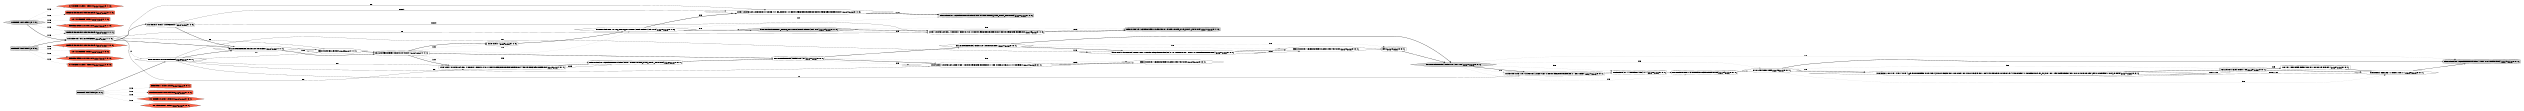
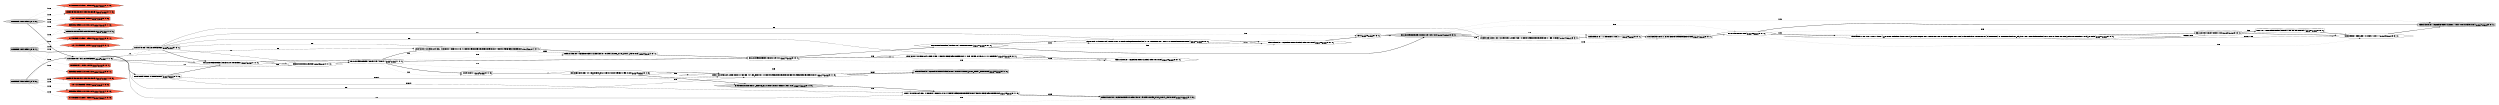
  digraph {
    fontname=Lato
    rankdir=LR
    node [fillcolor=white fontname=Lato shape=cylinder style=filled]
    edge [arrowhead=diamond fontname=Lato style=bold]
    n1 [label="String script = String.format(\"ALTER USER \" + DBUtils.getQuotedIdentifier(obj) + \" BY KERBEROS PRINCIPAL '%s'\",obj.getKerberosPrincipal())@@@17@@@['0', '0', '1']" shape=hexagon]
    n2 [label="actionList.add(new SQLDatabasePersistAction(\"alter user\",script))@@@18@@@['0', '0', '1']" shape=hexagon]
    n3 [label="return@@@19@@@['0', '0', '1']"]
    n4 [label="actionList.add(new SQLDatabasePersistAction(ExasolMessages.manager_assign_priority_group,script))@@@9@@@['1', '0', '1']"]
    n5 [label="command.getProperties().containsKey(\"dn\")@@@11@@@['0', '0', '1']"]
    n6 [label="String script = String.format(\"ALTER USER \" + DBUtils.getQuotedIdentifier(obj) + \" IDENTIFIED AT LDAP AS '%s'\",obj.getDn())@@@12@@@['0', '0', '1']" shape=hexagon]
    n7 [label="actionList.add(new SQLDatabasePersistAction(\"alter user\",script))@@@13@@@['0', '0', '1']" shape=hexagon]
    n8 [label="command.getProperties().containsKey(\"kerberosPrincipal\")@@@16@@@['0', '0', '1']" shape=hexagon]
    n9 [fillcolor=lightgray label="command.getProperties().containsKey(\"password\")@@@21@@@['0', '0', '1']" shape=hexagon]
    n10 [fillcolor=tomato label="List<DBEPersistAction> actionList@@@2@@@['0', '1', '0']" shape=hexagon]
    n11 [fillcolor=tomato label="DBCExecutionContext executionContext@@@2@@@['0', '1', '0']"]
    n12 [label="script.append(\" BY \"\" + obj.getPassword() + \"\" \")@@@23@@@['0', '0', '1']"]
    n13 [label="ExasolDataSource ds = (ExasolDataSource)obj.getDataSource()@@@24@@@['0', '0', '1']"]
    n14 [label="!ds.hasAlterUserPrivilege()@@@25@@@['0', '0', '1']" shape=hexagon]
    n15 [label="String script = \"\"@@@9@@@['0', '1', '0']"]
    n16 [label="ExasolConstants.CONSUMER_GROUP_CLASS.equals(priority.getClass().getName())@@@10@@@['0', '1', '0']" shape=hexagon]
    n17 [label="script = String.format(\"ALTER ROLE %s SET CONSUMER_GROUP = %s\",DBUtils.getQuotedIdentifier(obj),DBUtils.getQuotedIdentifier(priority))@@@11@@@['0', '1', '0']" shape=hexagon]
    n18 [fillcolor=lightgray label="actionList.add(new SQLDatabasePersistAction(ExasolMessages.manager_assign_priority_group,script))@@@12@@@['0', '1', '0']"]
    n19 [fillcolor=lightgray label="ExasolConstants.PRIORITY_GROUP_CLASS.equals(priority.getClass().getName())@@@14@@@['0', '1', '0']" shape=hexagon]
    n20 [fillcolor=tomato label="DBCExecutionContext executionContext@@@2@@@['1', '0', '0']" shape=hexagon]
    n21 [fillcolor=tomato label="Map<String,Object> options@@@2@@@['0', '1', '0']"]
    n22 [label="StringBuilder script = new StringBuilder(\"ALTER USER \" + DBUtils.getQuotedIdentifier(obj) + \" IDENTIFIED \")@@@22@@@['0', '0', '1']"]
    n23 [fillcolor=lightgray label="addObjectModifyActions['0', '0', '1']"]
    n24 [fillcolor=tomato label="List<DBEPersistAction> actionList@@@2@@@['0', '0', '1']" shape=hexagon]
    n25 [fillcolor=tomato label="Map<String,Object> options@@@2@@@['0', '0', '1']" shape=hexagon]
    n26 [fillcolor=lightgray label="DBCExecutionContext executionContext@@@2@@@['1', '1', '1']"]
    n27 [fillcolor=tomato label="DBRProgressMonitor monitor@@@2@@@['0', '0', '1']"]
    n28 [fillcolor=tomato label="ObjectChangeCommand command@@@2@@@['0', '0', '1']"]
-   n29 [label="ExasolUser obj = command.getObject()@@@3@@@['0', '0', '1']" shape=hexagon]
+   n29 [label="ExasolUser obj = command.getObject()@@@3@@@['0', '0', '1']"]
    n30 [label="String script = String.format(\"GRANT PRIORITY GROUP %s to %s\",DBUtils.getQuotedIdentifier(obj.getPriority()),DBUtils.getQuotedIdentifier(obj))@@@8@@@['1', '0', '1']"]
    n31 [label="actionList.add(Comment(obj))@@@5@@@['1', '1', '1']" shape=hexagon]
    n32 [label="command.getProperties().containsKey(\"description\")@@@4@@@['1', '1', '1']" shape=hexagon]
    n33 [fillcolor=lightgray label="actionList.add(new SQLDatabasePersistAction(ExasolMessages.manager_assign_priority_group,script))@@@16@@@['0', '1', '0']"]
    n34 [label="ExasolRole obj = command.getObject()@@@3@@@['1', '1', '0']"]
    n35 [label="script = String.format(\"GRANT PRIORITY GROUP %s to %s\",DBUtils.getQuotedIdentifier(priority),DBUtils.getQuotedIdentifier(obj))@@@15@@@['0', '1', '0']"]
    n36 [label="ExasolPriority priority = obj.getPriority()@@@4@@@['0', '1', '0']"]
    n37 [label="command.getProperties().containsKey(\"priority\")@@@7@@@['1', '1', '1']"]
    n38 [fillcolor=lightgray label="actionList.add(new SQLDatabasePersistAction(\"Modify User\",script.toString()))@@@41@@@['0', '0', '1']"]
    n39 [label="script.append(\" REPLACE \"\" + oldPassword + \"\"\")@@@39@@@['0', '0', '1']" shape=hexagon]
    n40 [label="CommonUtils.isEmpty(oldPassword)@@@36@@@['0', '0', '1']"]
    n41 [label="String oldPassword = new UITask<String>(){@Override protected String runTask(){ExasolUserQueryPassword dialog = new ExasolUserQueryPassword(UIUtils.getActiveWorkbenchShell())if (dialog.open() != IDialogConstants.OK_ID) {throw new IllegalStateException(\"Password has to be provided\")}return dialog.getPassword()}}.execute()@@@26@@@['0', '0', '1']" shape=hexagon]
    n42 [label="throw new IllegalStateException(\"Old password can not be empty\")@@@37@@@['0', '0', '1']"]
    n43 [fillcolor=tomato label="Map<String,Object> options@@@2@@@['1', '0', '0']"]
    n44 [fillcolor=tomato label="ObjectChangeCommand command@@@2@@@['0', '1', '0']" shape=hexagon]
    n45 [fillcolor=lightgray label="addObjectModifyActions['0', '1', '0']" shape=hexagon]
    n46 [fillcolor=tomato label="ObjectChangeCommand command@@@2@@@['1', '0', '0']" shape=hexagon]
    n47 [fillcolor=lightgray label="addObjectModifyActions['1', '0', '0']"]
    n48 [fillcolor=tomato label="List<DBEPersistAction> actionList@@@2@@@['1', '0', '0']"]
    n1 -> n2
    n1 -> n2 [label=script style=solid]
    n2 -> n3 [arrowhead=odot]
    n3 -> n9
    n4 -> n5 [arrowhead=odot]
    n5 -> n6 [arrowhead=odot]
    n5 -> n6 [label=true style=dotted]
    n5 -> n7 [label=true style=dotted]
    n5 -> n8 [arrowhead=odot]
    n6 -> n7 [arrowhead=onormal label=script style=solid]
    n6 -> n7 [arrowhead=onormal]
    n8 -> n1 [arrowhead=onormal]
    n8 -> n1 [label=true style=dotted]
    n8 -> n2 [arrowhead=onormal label=true style=dotted]
    n8 -> n3 [label=true style=dotted]
    n8 -> n9
    n9 -> n12 [label=true style=dotted]
    n9 -> n13 [arrowhead=onormal label=true style=dotted]
    n9 -> n14 [arrowhead=onormal label=true style=dotted]
    n9 -> n22 [arrowhead=onormal]
    n9 -> n22 [arrowhead=odot label=true style=dotted]
    n9 -> n38 [label=true style=dotted]
    n12 -> n13
    n13 -> n14 [arrowhead=odot]
    n14 -> n38 [arrowhead=odot]
    n14 -> n39 [label=true style=dotted]
    n14 -> n40 [arrowhead=odot label=true style=dotted]
    n14 -> n41 [arrowhead=odot label=true style=dotted]
    n14 -> n41
    n15 -> n16 [arrowhead=onormal]
    n16 -> n17 [label=true style=dotted]
    n16 -> n17
    n16 -> n18 [arrowhead=onormal label=true style=dotted]
    n16 -> n19 [arrowhead=onormal]
    n16 -> n19 [label=false style=dotted]
    n17 -> n18 [arrowhead=onormal label=script style=solid]
    n17 -> n18
    n19 -> n33 [arrowhead=onormal label=true style=dotted]
    n19 -> n35 [arrowhead=odot label=true style=dotted]
    n19 -> n35
    n22 -> n12 [arrowhead=onormal]
    n23 -> n24 [arrowhead=onormal label=true style=dotted]
    n23 -> n25 [arrowhead=odot label=true style=dotted]
+   n23 -> n26 [label=true style=dotted]
    n23 -> n27 [arrowhead=odot label=true style=dotted]
    n23 -> n28 [label=true style=dotted]
    n23 -> n29 [arrowhead=odot]
    n29 -> n1 [arrowhead=odot label=obj style=solid]
    n29 -> n6 [arrowhead=onormal label=obj style=solid]
    n29 -> n22 [arrowhead=onormal label=obj style=solid]
    n29 -> n30 [arrowhead=onormal label=obj style=solid]
    n29 -> n31 [arrowhead=onormal label=obj style=solid]
    n29 -> n32
    n30 -> n4 [arrowhead=odot]
    n30 -> n4 [arrowhead=odot label=script style=solid]
    n31 -> n37
    n32 -> n31 [arrowhead=onormal]
    n32 -> n31 [arrowhead=onormal label=true style=dotted]
    n32 -> n37
    n34 -> n17 [label=obj style=solid]
    n34 -> n29 [arrowhead=odot label=0 style=dashed]
    n34 -> n30 [label=obj style=solid]
    n34 -> n31 [arrowhead=odot label=obj style=solid]
    n34 -> n32 [arrowhead=onormal]
    n34 -> n35 [arrowhead=odot label=obj style=solid]
    n34 -> n36
    n35 -> n33 [arrowhead=onormal]
    n35 -> n33 [label=script style=solid]
    n36 -> n17 [label=priority style=solid]
    n36 -> n32 [arrowhead=onormal]
    n36 -> n35 [arrowhead=odot label=priority style=solid]
    n37 -> n4 [label=true style=dotted]
    n37 -> n5 [arrowhead=onormal]
    n37 -> n15 [label=true style=dotted]
    n37 -> n15
    n37 -> n16 [arrowhead=onormal label=true style=dotted]
    n37 -> n30 [arrowhead=onormal label=true style=dotted]
    n37 -> n30 [arrowhead=odot]
    n39 -> n38 [arrowhead=odot]
    n40 -> n39
    n40 -> n42 [arrowhead=onormal]
    n40 -> n42 [arrowhead=odot label=true style=dotted]
    n41 -> n39 [arrowhead=onormal label=oldPassword style=solid]
    n41 -> n40 [arrowhead=odot label=oldPassword style=solid]
    n41 -> n40 [arrowhead=odot]
    n42 -> n39 [arrowhead=odot]
    n45 -> n10 [arrowhead=odot label=true style=dotted]
    n45 -> n11 [label=true style=dotted]
    n45 -> n21 [arrowhead=odot label=true style=dotted]
    n45 -> n26 [arrowhead=odot label=true style=dotted]
    n45 -> n34
    n45 -> n44 [arrowhead=onormal label=true style=dotted]
    n47 -> n20 [arrowhead=odot label=true style=dotted]
    n47 -> n26 [label=true style=dotted]
    n47 -> n34 [arrowhead=onormal]
    n47 -> n43 [arrowhead=odot label=true style=dotted]
    n47 -> n46 [label=true style=dotted]
    n47 -> n48 [arrowhead=onormal label=true style=dotted]
  }
